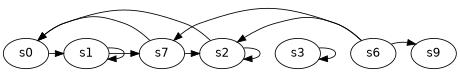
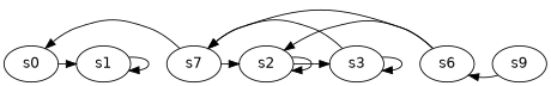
  digraph {
    fontname="DejaVu Sans"
    node [fontname="DejaVu Sans" player=0]
    edge [constraint="time % 2 == 0" fontname="DejaVu Sans"]
    s0
    s1
    s6 [player=1]
    s2
    s7 [player=1]
    s3
    n7 [label=s9]
    s0 -> s1 [constraint="time % 7 == 3"]
    s1 -> s1
    s6 -> s2 [constraint="time == 2 || time == 6"]
    s6 -> s7 [constraint="time == 4 || time == 9 || time == 16 || time == 22"]
    s2 -> s2
-   s2 -> s0 [constraint="time == 14 || time == 20 || time == 22"]
+   s2 -> s3 [constraint="time == 14 || time == 20 || time == 22"]
    s7 -> s0 [constraint="time % 5 == 1 || time % 5 == 4"]
    s7 -> s2 [constraint="time == 3 || time == 8 || time == 10"]
-   s1 -> s7 [constraint="time == 6"]
+   s3 -> s7 [constraint="time == 6"]
    s3 -> s3
-   s6 -> n7 [constraint="time % 2 == 1"]
+   n7 -> s6 [constraint="time % 2 == 1"]
  }
